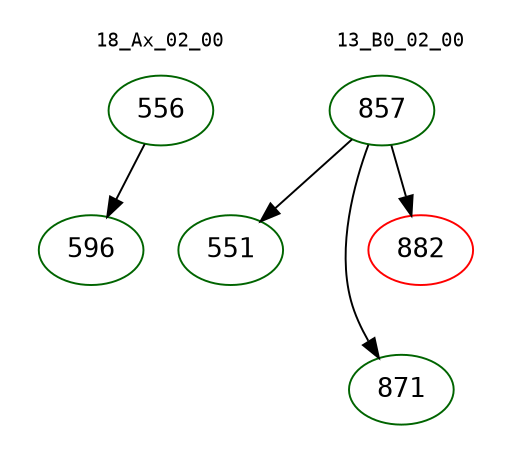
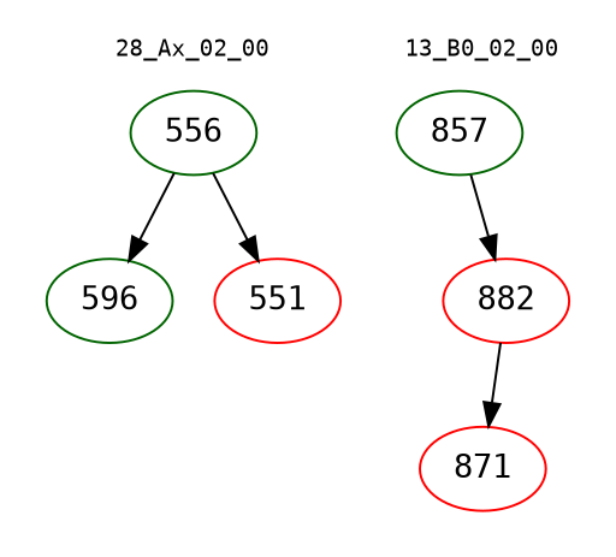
  digraph {
    fontname="DejaVu Sans Mono"
    node [color=darkgreen fontname="DejaVu Sans Mono"]
    edge [color=black fontname="DejaVu Sans Mono"]
    n1 [label=556]
-   n2 [label=551]
+   n2 [color=red label=551]
    n3 [label=596]
    n4 [label=857]
-   n5 [label=871]
+   n5 [color=red label=871]
    n6 [color=red label=882]
    subgraph cluster_1 {
      color=white
      fontsize=10
-     label="18_Ax_02_00"
+     label="28_Ax_02_00"
      n1
      n2
      n3
    }
    subgraph cluster_2 {
      color=white
      fontsize=10
      label="13_B0_02_00"
      n4
      n5
      n6
    }
-   n4 -> n2
+   n1 -> n2
    n1 -> n3
-   n4 -> n5
+   n6 -> n5
    n4 -> n6
  }
